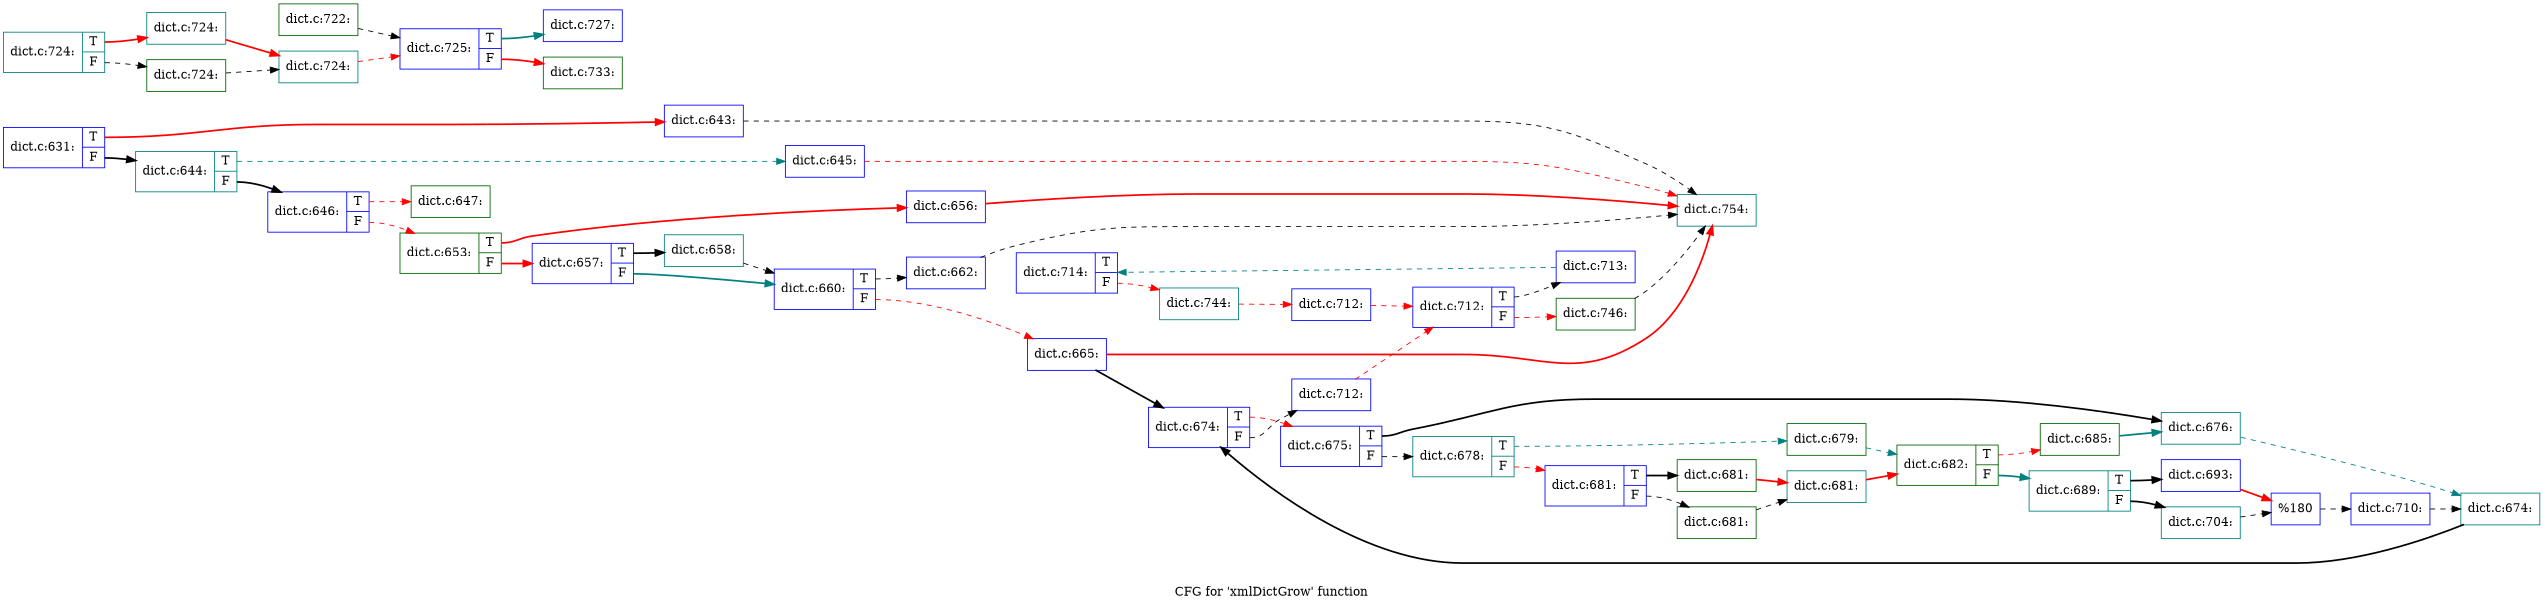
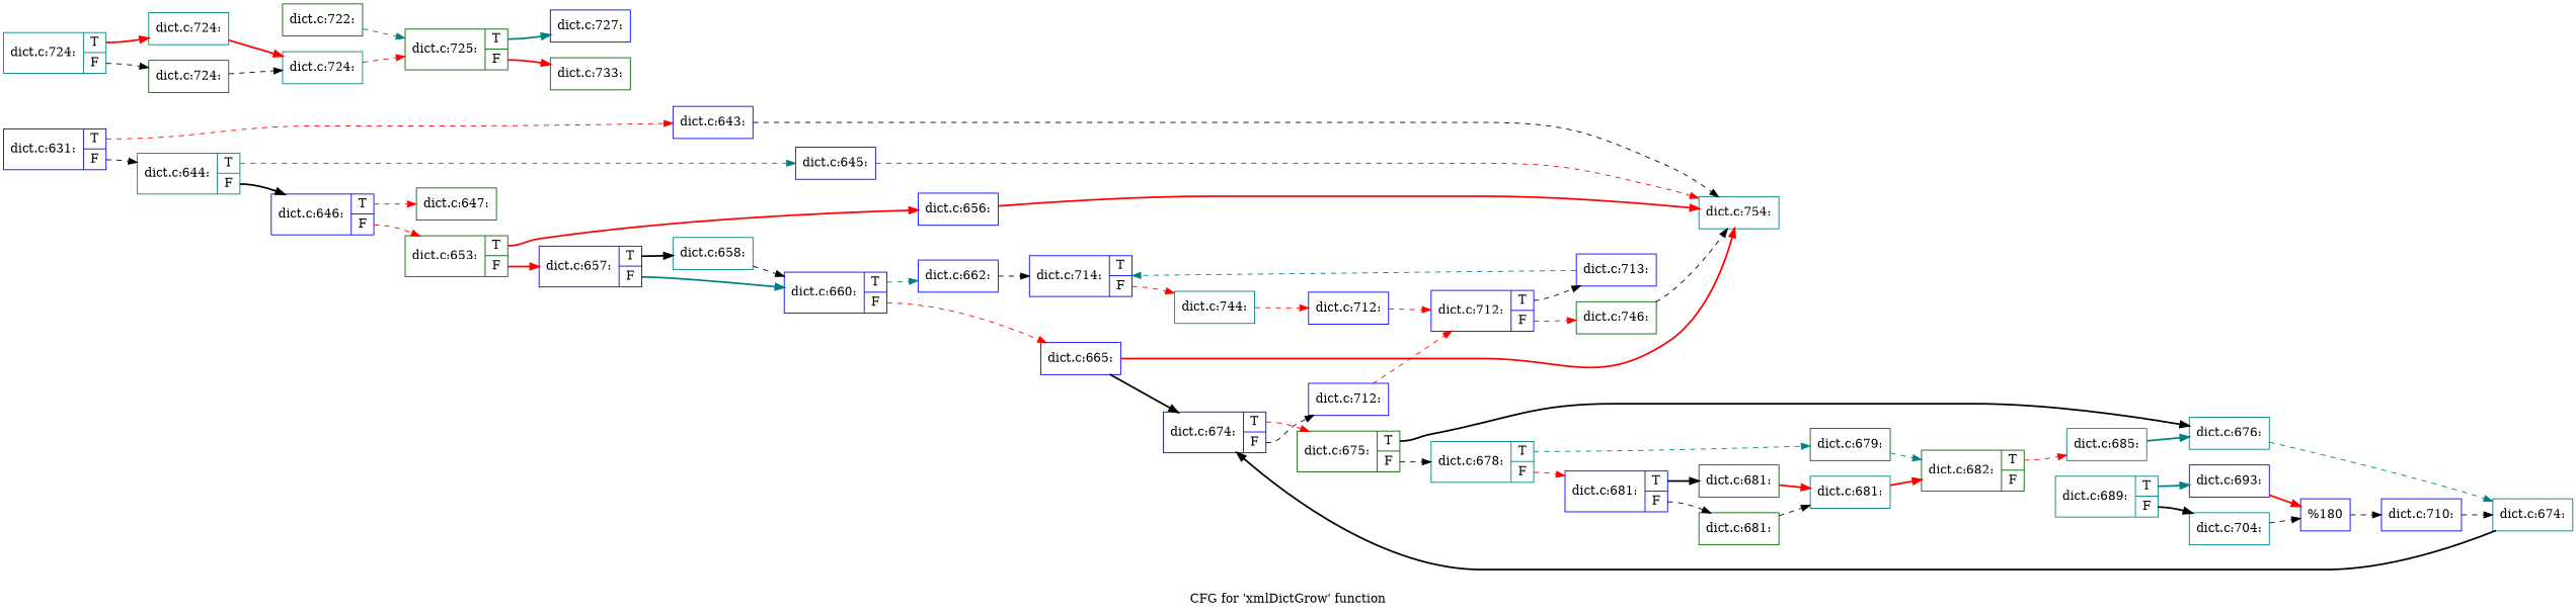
  digraph {
    label="CFG for 'xmlDictGrow' function"
    rankdir=LR
    node [color=blue shape=record]
    edge [color=red style=dashed]
    n1 [label="{dict.c:631:|{<s0>T|<s1>F}}"]
    n2 [label="{dict.c:643:}"]
    n3 [color=teal label="{dict.c:644:|{<s0>T|<s1>F}}"]
    n4 [color=teal label="{dict.c:754:}"]
    n5 [label="{dict.c:645:}"]
    n6 [label="{dict.c:646:|{<s0>T|<s1>F}}"]
    n7 [color=darkgreen label="{dict.c:647:}"]
    n8 [color=darkgreen label="{dict.c:653:|{<s0>T|<s1>F}}"]
    n9 [label="{dict.c:656:}"]
    n10 [label="{dict.c:657:|{<s0>T|<s1>F}}"]
    n11 [color=teal label="{dict.c:658:}"]
    n12 [label="{dict.c:660:|{<s0>T|<s1>F}}"]
    n13 [label="{dict.c:662:}"]
    n14 [label="{dict.c:665:}"]
    n15 [label="{dict.c:674:|{<s0>T|<s1>F}}"]
-   n16 [label="{dict.c:675:|{<s0>T|<s1>F}}"]
+   n16 [color=darkgreen label="{dict.c:675:|{<s0>T|<s1>F}}"]
    n17 [label="{dict.c:712:}"]
    n18 [color=teal label="{dict.c:676:}"]
    n19 [color=teal label="{dict.c:678:|{<s0>T|<s1>F}}"]
    n20 [label="{dict.c:712:|{<s0>T|<s1>F}}"]
    n21 [color=teal label="{dict.c:674:}"]
    n22 [color=darkgreen label="{dict.c:679:}"]
    n23 [label="{dict.c:681:|{<s0>T|<s1>F}}"]
    n24 [label="{dict.c:713:}"]
    n25 [color=darkgreen label="{dict.c:746:}"]
    n26 [color=darkgreen label="{dict.c:682:|{<s0>T|<s1>F}}"]
    n27 [color=darkgreen label="{dict.c:681:}"]
    n28 [color=darkgreen label="{dict.c:681:}"]
-   n29 [color=darkgreen label="{dict.c:685:}"]
+   n29 [color=teal label="{dict.c:685:}"]
    n30 [color=teal label="{dict.c:689:|{<s0>T|<s1>F}}"]
    n31 [color=teal label="{dict.c:681:}"]
    n32 [label="{dict.c:693:}"]
    n33 [color=teal label="{dict.c:704:}"]
    n34 [label="{dict.c:710:}"]
    n35 [label="{%180}"]
    n36 [label="{dict.c:714:|{<s0>T|<s1>F}}"]
    n37 [color=teal label="{dict.c:744:}"]
    n38 [label="{dict.c:712:}"]
    n39 [color=darkgreen label="{dict.c:722:}"]
-   n40 [label="{dict.c:725:|{<s0>T|<s1>F}}"]
+   n40 [color=darkgreen label="{dict.c:725:|{<s0>T|<s1>F}}"]
    n41 [color=teal label="{dict.c:724:|{<s0>T|<s1>F}}"]
    n42 [color=teal label="{dict.c:724:}"]
    n43 [color=darkgreen label="{dict.c:724:}"]
    n44 [label="{dict.c:727:}"]
    n45 [color=darkgreen label="{dict.c:733:}"]
    n46 [color=teal label="{dict.c:724:}"]
-   n1 -> n2 [style=bold tailport=s0]
-   n1 -> n3 [color=black style=bold tailport=s1]
+   n1 -> n2 [tailport=s0]
+   n1 -> n3 [color=black tailport=s1]
    n2 -> n4 [color=black]
    n3 -> n5 [color=teal tailport=s0]
    n3 -> n6 [color=black style=bold tailport=s1]
    n5 -> n4
    n6 -> n7 [tailport=s0]
    n6 -> n8 [tailport=s1]
    n8 -> n9 [style=bold tailport=s0]
    n8 -> n10 [style=bold tailport=s1]
    n9 -> n4 [style=bold]
    n10 -> n11 [color=black style=bold tailport=s0]
    n10 -> n12 [color=teal style=bold tailport=s1]
    n11 -> n12 [color=black]
-   n12 -> n13 [color=black tailport=s0]
+   n12 -> n13 [color=teal tailport=s0]
    n12 -> n14 [tailport=s1]
-   n13 -> n4 [color=black]
+   n13 -> n36 [color=black]
    n14 -> n4 [style=bold]
    n14 -> n15 [color=black style=bold]
    n15 -> n16 [tailport=s0]
    n15 -> n17 [color=black tailport=s1]
    n16 -> n18 [color=black style=bold tailport=s0]
    n16 -> n19 [color=black tailport=s1]
    n17 -> n20
    n18 -> n21 [color=teal]
    n19 -> n22 [color=teal tailport=s0]
    n19 -> n23 [tailport=s1]
    n20 -> n24 [color=black tailport=s0]
    n20 -> n25 [tailport=s1]
    n21 -> n15 [color=black style=bold]
    n22 -> n26 [color=teal]
    n23 -> n27 [color=black style=bold tailport=s0]
    n23 -> n28 [color=black tailport=s1]
    n24 -> n36 [color=teal]
    n25 -> n4 [color=black]
    n26 -> n29 [tailport=s0]
-   n26 -> n30 [color=teal style=bold tailport=s1]
    n27 -> n31 [style=bold]
    n28 -> n31 [color=black]
    n29 -> n18 [color=teal style=bold]
-   n30 -> n32 [color=black style=bold tailport=s0]
+   n30 -> n32 [color=teal style=bold tailport=s0]
    n30 -> n33 [color=black style=bold tailport=s1]
    n31 -> n26 [style=bold]
    n32 -> n35 [style=bold]
    n33 -> n35 [color=black]
    n34 -> n21 [color=black]
    n35 -> n34 [color=black]
    n36 -> n37 [tailport=s1]
    n37 -> n38
    n38 -> n20
-   n39 -> n40 [color=black]
+   n39 -> n40 [color=teal]
    n40 -> n44 [color=teal style=bold tailport=s0]
    n40 -> n45 [style=bold tailport=s1]
    n41 -> n42 [style=bold tailport=s0]
    n41 -> n43 [color=black tailport=s1]
    n42 -> n46 [style=bold]
    n43 -> n46 [color=black]
    n46 -> n40
  }
